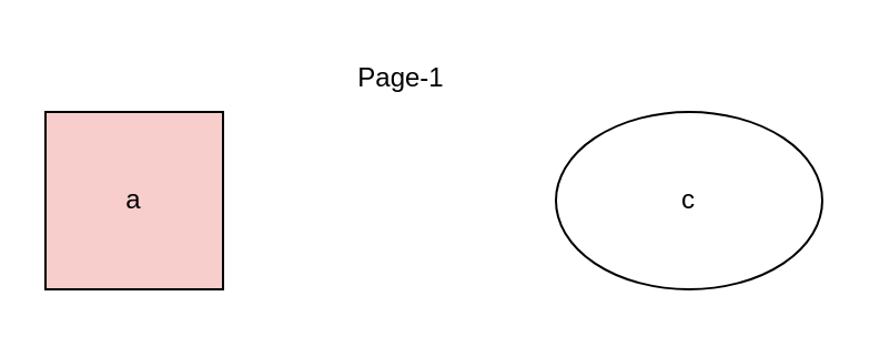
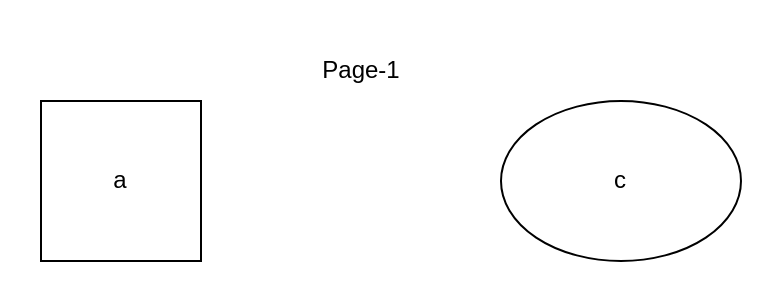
  <mxCell id="0" />
  <mxCell id="1" parent="0" />
- <mxCell id="2" value="a" style="whiteSpace=wrap;html=1;aspect=fixed;fillColor=#f8cecc;" parent="1" vertex="1"><mxGeometry x="20" y="50" width="80" height="80" as="geometry" /></mxCell>
+ <mxCell id="2" value="a" style="whiteSpace=wrap;html=1;aspect=fixed;" parent="1" vertex="1"><mxGeometry x="20" y="50" width="80" height="80" as="geometry" /></mxCell>
  <mxCell id="3" value="c" style="ellipse;whiteSpace=wrap;html=1;" parent="1" vertex="1"><mxGeometry x="250" y="50" width="120" height="80" as="geometry" /></mxCell>
  <mxCell id="4" value="Page-1" style="text;html=1;align=center;verticalAlign=middle;resizable=0;points=[];autosize=1;strokeColor=none;fillColor=none;" vertex="1" parent="1"><mxGeometry x="150" y="20" width="60" height="30" as="geometry" /></mxCell>
